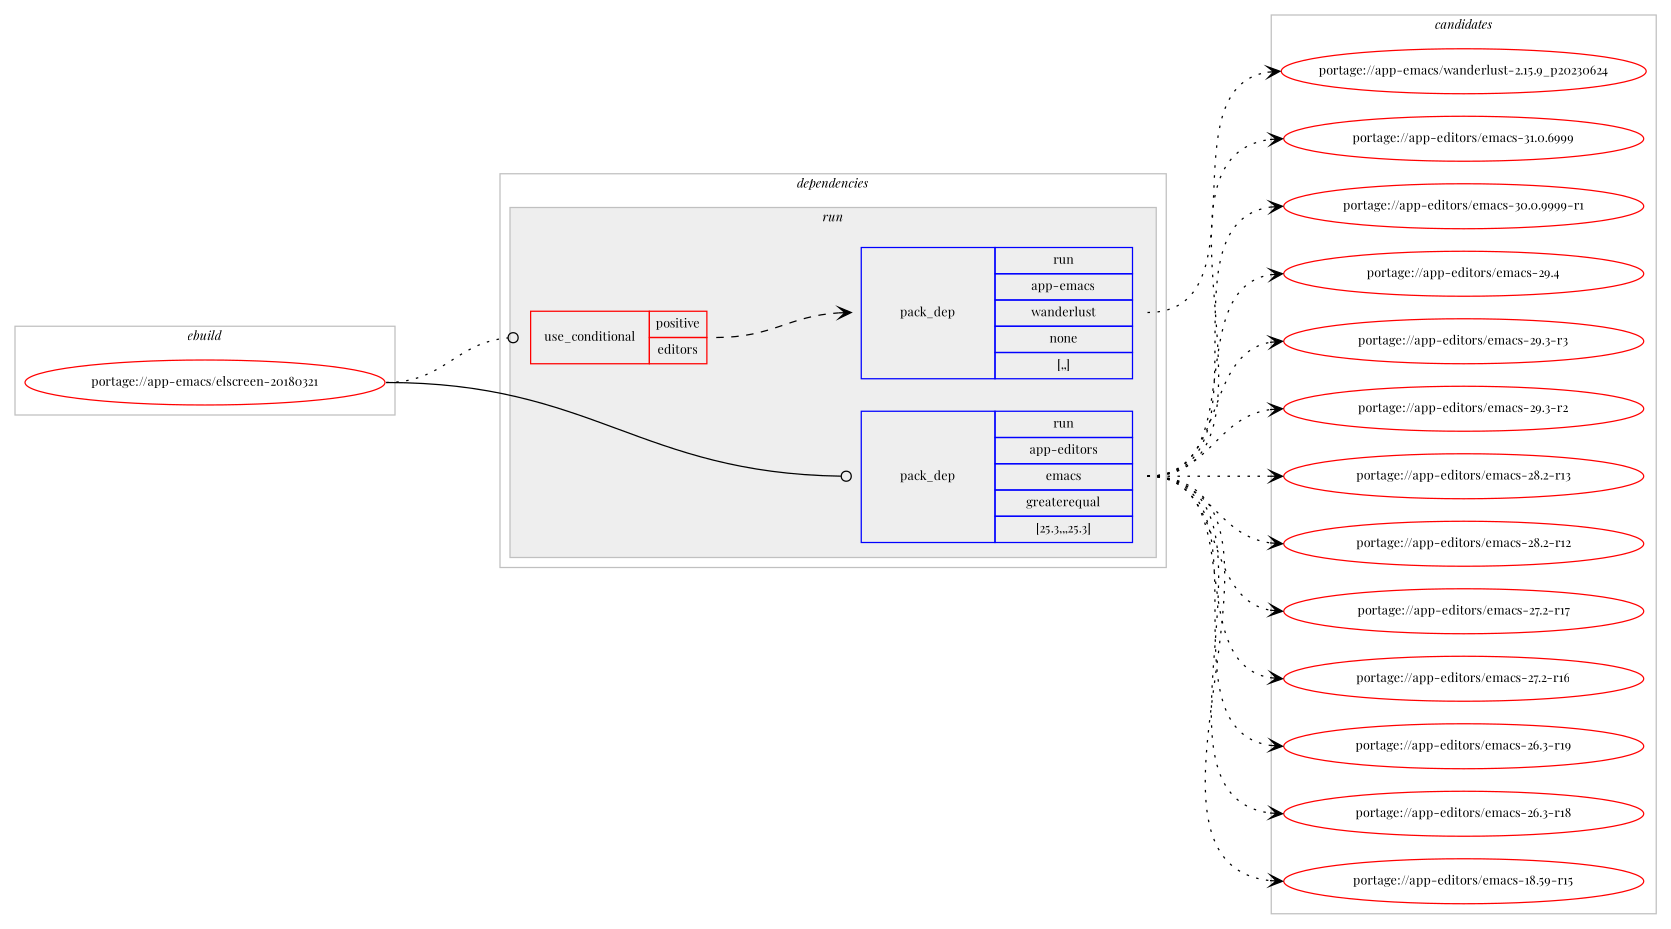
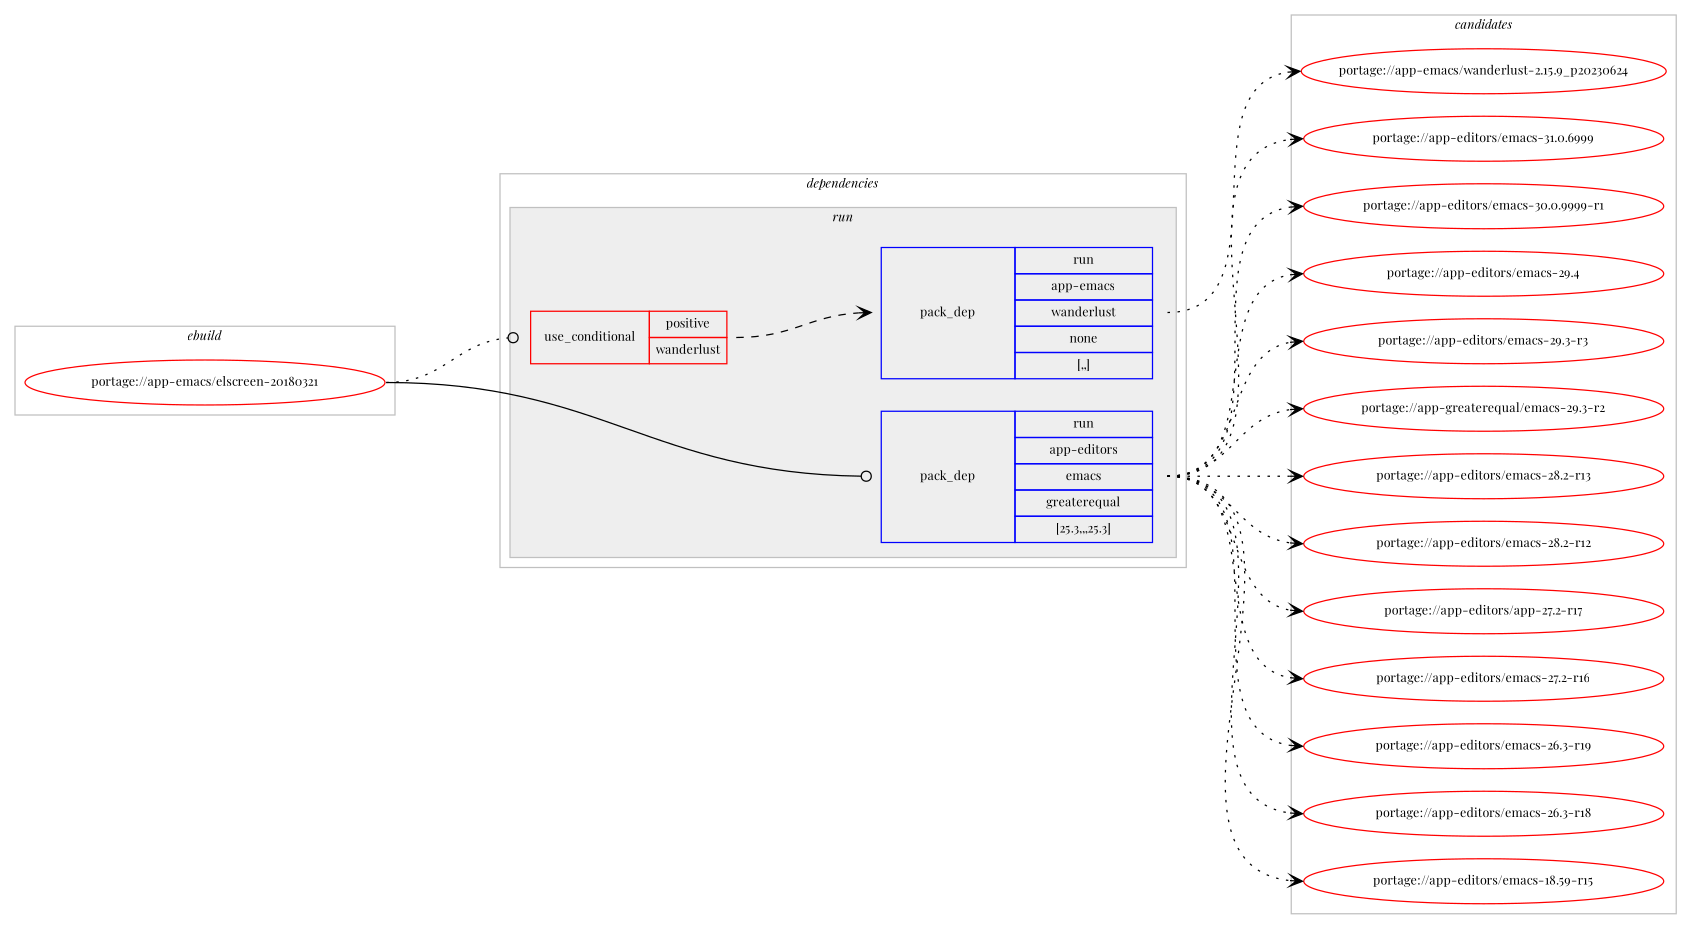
  digraph {
    compound=true
    concentrate=true
    fontname="Playfair Display"
    fontsize=10
    newrank=true
    rankdir=LR
    ranksep=1.5
    node [color=red fontname="Playfair Display" fontsize=10]
    edge [arrowhead=vee fontname="Playfair Display" headport=w style=dotted tailport=e weight=100]
    n1 [label="portage://app-emacs/elscreen-20180321" width=4]
    n2 [color=blue label=<<TABLE BORDER="0" CELLBORDER="1" CELLSPACING="0" CELLPADDING="4" WIDTH="220"><TR><TD ROWSPAN="6" CELLPADDING="30">pack_dep</TD></TR><TR><TD WIDTH="110">run</TD></TR><TR><TD>app-emacs</TD></TR><TR><TD>wanderlust</TD></TR><TR><TD>none</TD></TR><TR><TD>[,,]</TD></TR></TABLE>> shape=none]
-   n3 [label=<<TABLE BORDER="0" CELLBORDER="1" CELLSPACING="0" CELLPADDING="4"><TR><TD ROWSPAN="3" CELLPADDING="10">use_conditional</TD></TR><TR><TD>positive</TD></TR><TR><TD>editors</TD></TR></TABLE>> shape=none]
+   n3 [label=<<TABLE BORDER="0" CELLBORDER="1" CELLSPACING="0" CELLPADDING="4"><TR><TD ROWSPAN="3" CELLPADDING="10">use_conditional</TD></TR><TR><TD>positive</TD></TR><TR><TD>wanderlust</TD></TR></TABLE>> shape=none]
    n4 [color=blue label=<<TABLE BORDER="0" CELLBORDER="1" CELLSPACING="0" CELLPADDING="4" WIDTH="220"><TR><TD ROWSPAN="6" CELLPADDING="30">pack_dep</TD></TR><TR><TD WIDTH="110">run</TD></TR><TR><TD>app-editors</TD></TR><TR><TD>emacs</TD></TR><TR><TD>greaterequal</TD></TR><TR><TD>[25.3,,,25.3]</TD></TR></TABLE>> shape=none]
    n5 [label="portage://app-emacs/wanderlust-2.15.9_p20230624" width=4]
    n6 [label="portage://app-editors/emacs-31.0.6999" width=4]
    n7 [label="portage://app-editors/emacs-30.0.9999-r1" width=4]
    n8 [label="portage://app-editors/emacs-29.4" width=4]
    n9 [label="portage://app-editors/emacs-29.3-r3" width=4]
-   n10 [label="portage://app-editors/emacs-29.3-r2" width=4]
+   n10 [label="portage://app-greaterequal/emacs-29.3-r2" width=4]
    n11 [label="portage://app-editors/emacs-28.2-r13" width=4]
    n12 [label="portage://app-editors/emacs-28.2-r12" width=4]
-   n13 [label="portage://app-editors/emacs-27.2-r17" width=4]
+   n13 [label="portage://app-editors/app-27.2-r17" width=4]
    n14 [label="portage://app-editors/emacs-27.2-r16" width=4]
    n15 [label="portage://app-editors/emacs-26.3-r19" width=4]
    n16 [label="portage://app-editors/emacs-26.3-r18" width=4]
    n17 [label="portage://app-editors/emacs-18.59-r15" width=4]
    subgraph cluster_1 {
      color=gray
      label=<<i>ebuild</i>>
      n1
    }
    subgraph cluster_2 {
      color=gray
      label=<<i>dependencies</i>>
      subgraph cluster_3 {
        color=gray
        fillcolor="#eeeeee"
        label=<<i>compile</i>>
        style=filled
      }
      subgraph cluster_4 {
        color=gray
        fillcolor="#eeeeee"
        label=<<i>compile and run</i>>
        style=filled
      }
      subgraph cluster_5 {
        color=gray
        fillcolor="#eeeeee"
        label=<<i>run</i>>
        style=filled
        subgraph sub_6 {
          color=gray
          fillcolor="#eeeeee"
          label=<<i>run</i>>
          style=filled
          n3
          subgraph sub_7 {
            color=gray
            fillcolor="#eeeeee"
            label=<<i>run</i>>
            style=filled
            n2
          }
        }
        subgraph sub_8 {
          color=gray
          fillcolor="#eeeeee"
          label=<<i>run</i>>
          style=filled
          n4
        }
      }
    }
    subgraph cluster_9 {
      color=gray
      label=<<i>candidates</i>>
      rank=same
      subgraph sub_10 {
        color=black
        label=<<i>candidates</i>>
        nodesep=1
        rank=same
        n5
      }
      subgraph sub_11 {
        color=black
        label=<<i>candidates</i>>
        nodesep=1
        rank=same
        n6
        n7
        n8
        n9
        n10
        n11
        n12
        n13
        n14
        n15
        n16
        n17
      }
    }
    n1 -> n3 [arrowhead=odot weight=20]
    n1 -> n4 [arrowhead=odot style=solid weight=20]
    n2 -> n5
    n3 -> n2 [style=dashed weight=20]
    n4 -> n6
    n4 -> n7
    n4 -> n8
    n4 -> n9
    n4 -> n10
    n4 -> n11
    n4 -> n12
    n4 -> n13
    n4 -> n14
    n4 -> n15
    n4 -> n16
    n4 -> n17
  }
